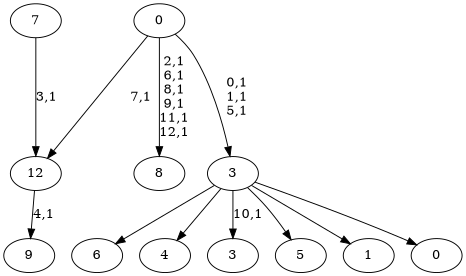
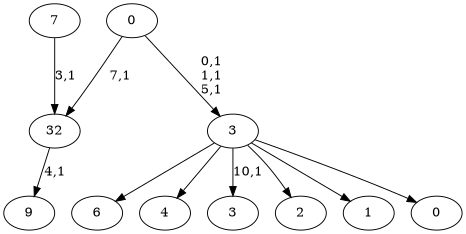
  digraph {
    n1 [label=9]
-   n2 [label=8]
    n3 [label=7]
-   12
+   12 [label=32]
    n5 [label=6]
    n6 [label=4]
    n7 [label=3]
-   n8 [label=5]
+   n8 [label=2]
    n9 [label=1]
    n10 [label=0]
    3
    0
    n3 -> 12 [label="3,1"]
    12 -> n1 [label="4,1"]
    3 -> n5
    3 -> n6
    3 -> n7 [label="10,1"]
    3 -> n8
    3 -> n9
    3 -> n10
-   0 -> n2 [label="2,1\n6,1\n8,1\n9,1\n11,1\n12,1"]
    0 -> 12 [label="7,1"]
    0 -> 3 [label="0,1\n1,1\n5,1"]
  }
